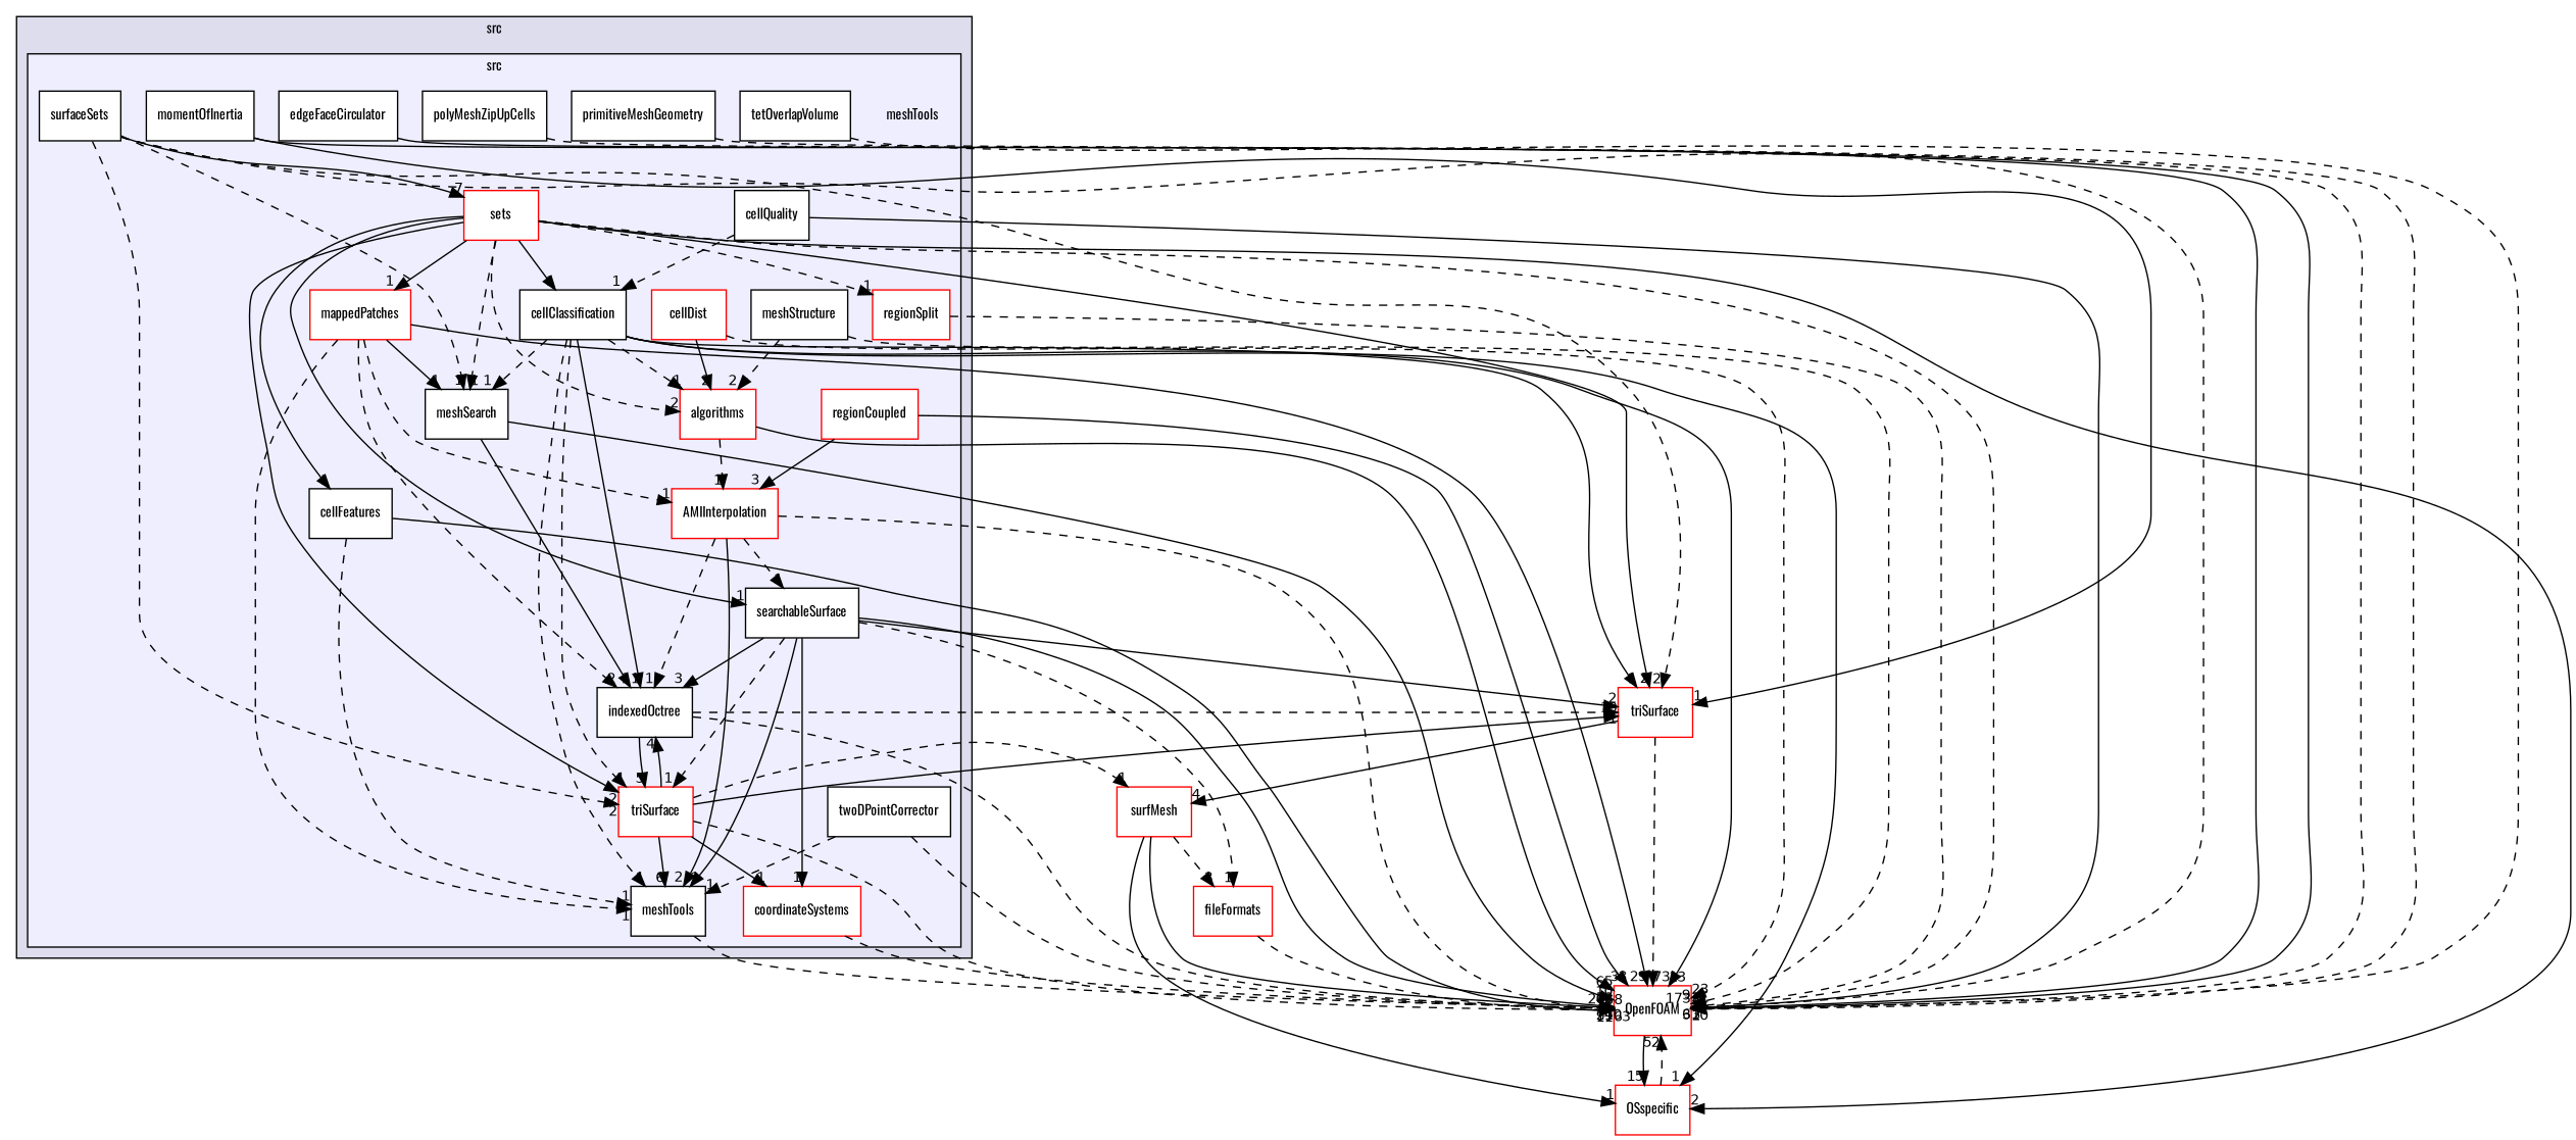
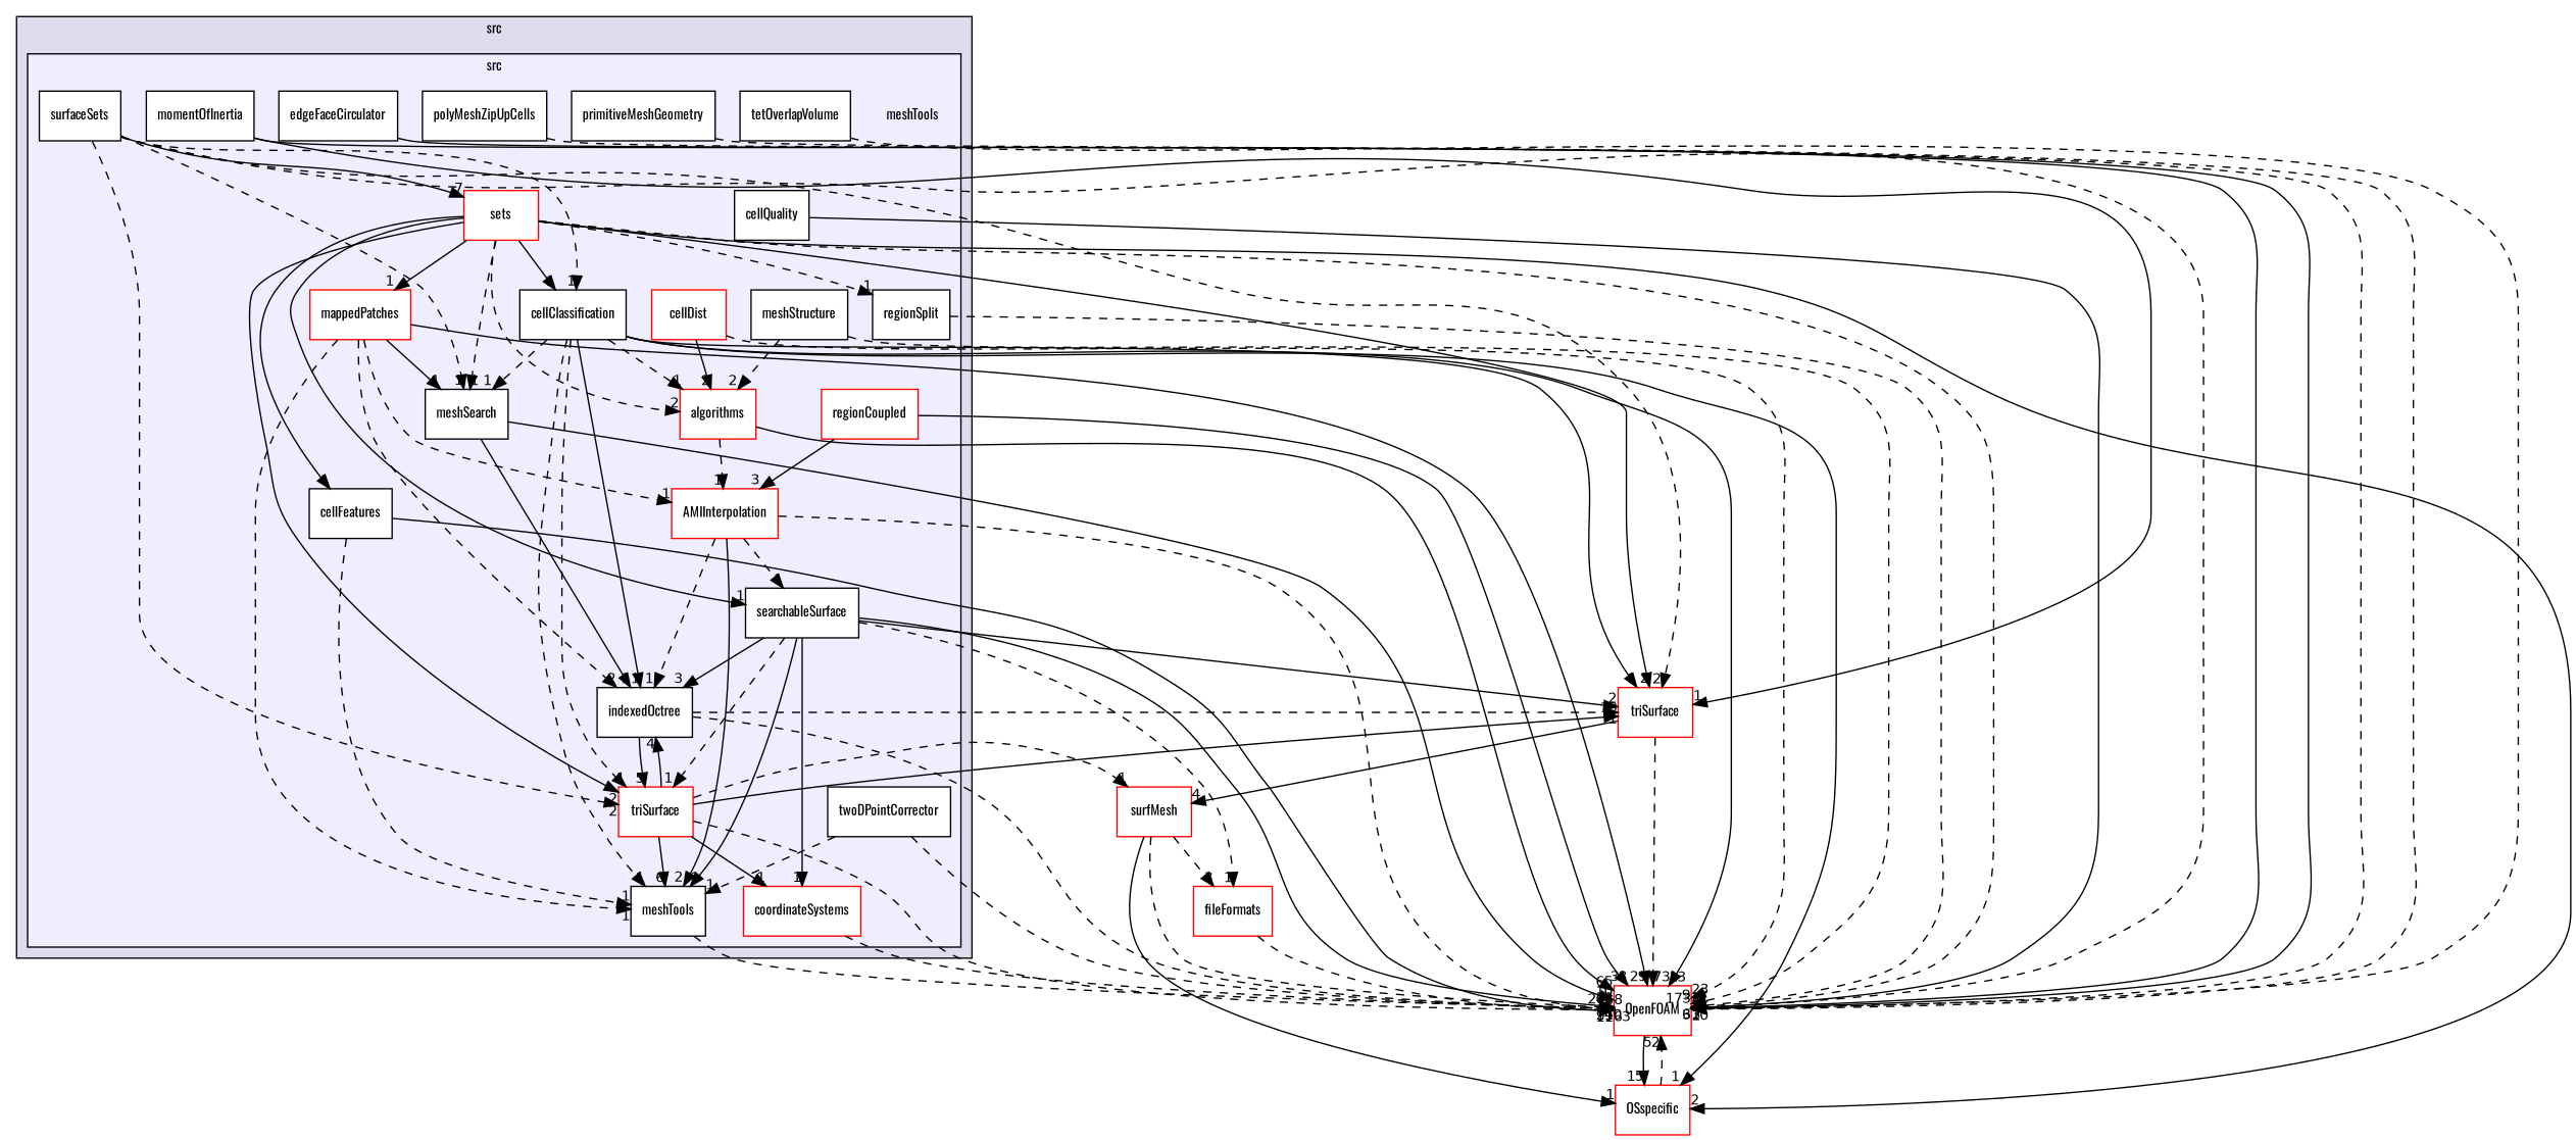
  digraph {
    compound=true
    fontname=Oswald
    node [fontname=Oswald fontsize=10 shape=box color=black fillcolor=white style=filled]
    edge [headlabel=1 labeldistance=1.5 labelfontname=Helvetica labelfontsize=10 style=dashed fontname=Oswald]
    n1 [label=meshTools shape=plaintext color="" fillcolor="" style=""]
    n2 [color=red label=algorithms]
    n3 [color=red label=AMIInterpolation]
    n4 [label=cellClassification]
    n5 [color=red label=cellDist]
    n6 [label=cellFeatures]
    n7 [label=cellQuality]
    n8 [color=red label=coordinateSystems]
    n9 [label=edgeFaceCirculator]
    n10 [label=indexedOctree]
    n11 [color=red label=mappedPatches]
    n12 [label=meshSearch]
    n13 [label=meshStructure]
    n14 [label=meshTools]
    n15 [label=momentOfInertia]
    n16 [label=polyMeshZipUpCells]
    n17 [label=primitiveMeshGeometry]
    n18 [color=red label=regionCoupled]
-   n19 [color=red label=regionSplit]
+   n19 [label=regionSplit]
    n20 [label=searchableSurface]
    n21 [color=red label=sets]
    n22 [label=surfaceSets]
    n23 [label=tetOverlapVolume]
    n24 [color=red label=triSurface]
    n25 [label=twoDPointCorrector]
    n26 [color=red label=OpenFOAM fillcolor="" style=""]
    n27 [color=red label=triSurface fillcolor="" style=""]
    n28 [color=red label=OSspecific fillcolor="" style=""]
    n29 [color=red label=fileFormats fillcolor="" style=""]
    n30 [color=red label=surfMesh fillcolor="" style=""]
    subgraph cluster_1 {
      bgcolor="#ddddee"
      fontsize=10
      label=src
      pencolor=black
      subgraph cluster_2 {
        bgcolor="#eeeeff"
        fontsize=10
        pencolor=black
        n1
        n2
        n3
        n4
        n5
        n6
        n7
        n8
        n9
        n10
        n11
        n12
        n13
        n14
        n15
        n16
        n17
        n18
        n19
        n20
        n21
        n22
        n23
        n24
        n25
      }
    }
    n2 -> n3
    n2 -> n26 [headlabel=65 style=solid]
    n3 -> n10
    n3 -> n14 [headlabel=2 style=solid]
    n3 -> n20
    n3 -> n26 [headlabel=77]
    n4 -> n2
    n4 -> n10 [style=solid]
    n4 -> n12
    n4 -> n14
    n4 -> n24
    n4 -> n26 [headlabel=13 style=solid]
    n4 -> n27 [style=solid]
    n4 -> n28 [style=solid]
    n5 -> n2 [headlabel=2 style=solid]
    n5 -> n26 [headlabel=23]
    n6 -> n14
    n6 -> n26 [headlabel=11 style=solid]
    n7 -> n26 [headlabel=3 style=solid]
    n8 -> n26 [headlabel=46]
    n9 -> n26 [headlabel=4 style=solid]
    n10 -> n24 [headlabel=5 style=solid]
    n10 -> n26 [headlabel=24]
    n10 -> n27
    n11 -> n3
    n11 -> n10 [headlabel=2]
    n11 -> n12 [style=solid]
    n11 -> n14
    n11 -> n26 [headlabel=29 style=solid]
    n12 -> n10 [style=solid]
    n12 -> n26 [headlabel=10 style=solid]
    n13 -> n2 [headlabel=2]
    n13 -> n26 [headlabel=9]
    n14 -> n26 [headlabel=10]
    n15 -> n26 [headlabel=3 style=solid]
    n15 -> n27 [style=solid]
    n16 -> n26 [headlabel=2]
    n17 -> n26 [headlabel=5]
    n18 -> n3 [headlabel=3 style=solid]
    n18 -> n26 [headlabel=33 style=solid]
    n19 -> n26 [headlabel=21]
    n20 -> n8 [style=solid]
    n20 -> n10 [headlabel=3 style=solid]
    n20 -> n14 [style=solid]
    n20 -> n24
    n20 -> n26 [headlabel=53 style=solid]
    n20 -> n27 [headlabel=2 style=solid]
    n20 -> n29
    n21 -> n2 [headlabel=2]
    n21 -> n4 [style=solid]
    n21 -> n6 [style=solid]
    n21 -> n11 [style=solid]
    n21 -> n12
    n21 -> n19
    n21 -> n20 [style=solid]
    n21 -> n24 [headlabel=2 style=solid]
    n21 -> n26 [headlabel=173]
    n21 -> n27 [headlabel=2 style=solid]
    n21 -> n28 [headlabel=2 style=solid]
-   n7 -> n4
+   n22 -> n4
    n22 -> n12
    n22 -> n21 [headlabel=7 style=solid]
    n22 -> n24 [headlabel=2]
    n22 -> n26 [headlabel=6]
    n22 -> n27 [headlabel=2]
    n23 -> n26 [headlabel=10]
    n24 -> n8 [style=solid]
    n24 -> n10 [headlabel=4 style=solid]
    n24 -> n14 [headlabel=6 style=solid]
    n24 -> n26 [headlabel=99]
    n24 -> n27 [headlabel=19 style=solid]
    n24 -> n30
    n25 -> n14
    n25 -> n26 [headlabel=8]
    n26 -> n28 [headlabel=15 style=solid]
    n27 -> n26 [headlabel=73]
    n27 -> n30 [headlabel=4 style=solid]
    n28 -> n26 [headlabel=52]
    n29 -> n26 [headlabel=63]
-   n30 -> n26 [headlabel=202 style=solid]
+   n30 -> n26 [headlabel=202]
    n30 -> n28 [style=solid]
    n30 -> n29 [headlabel=3]
  }
